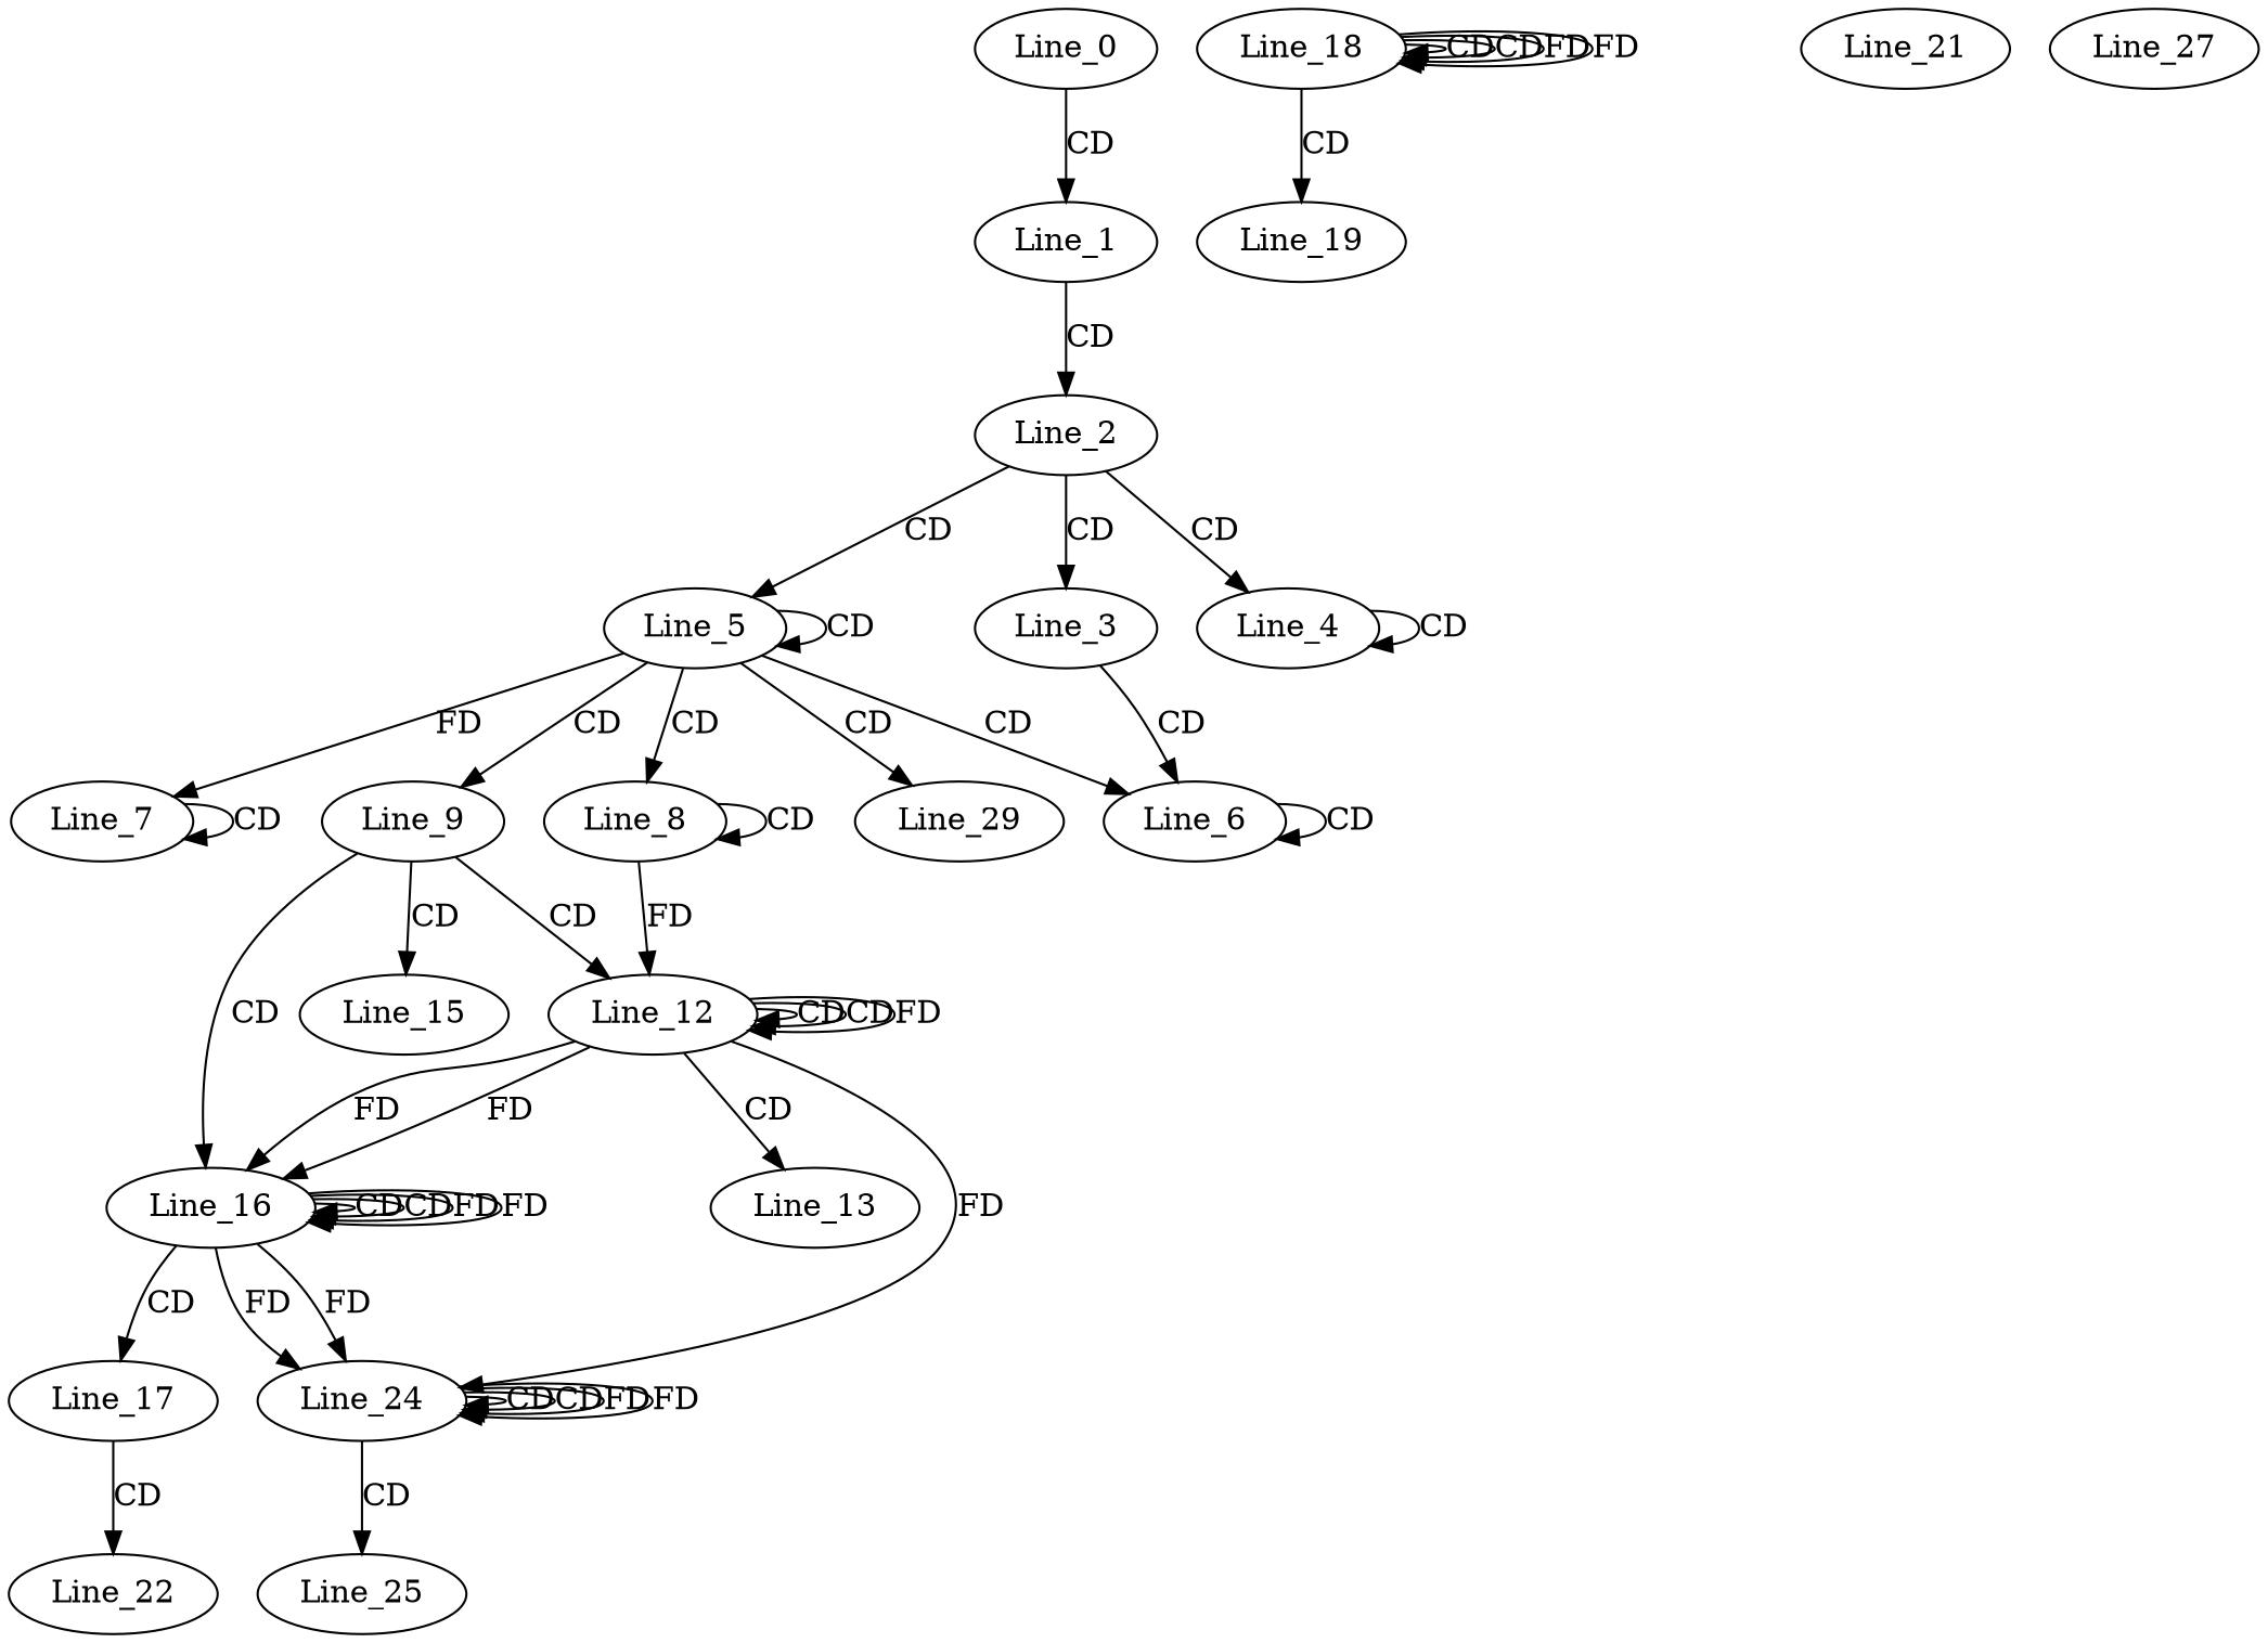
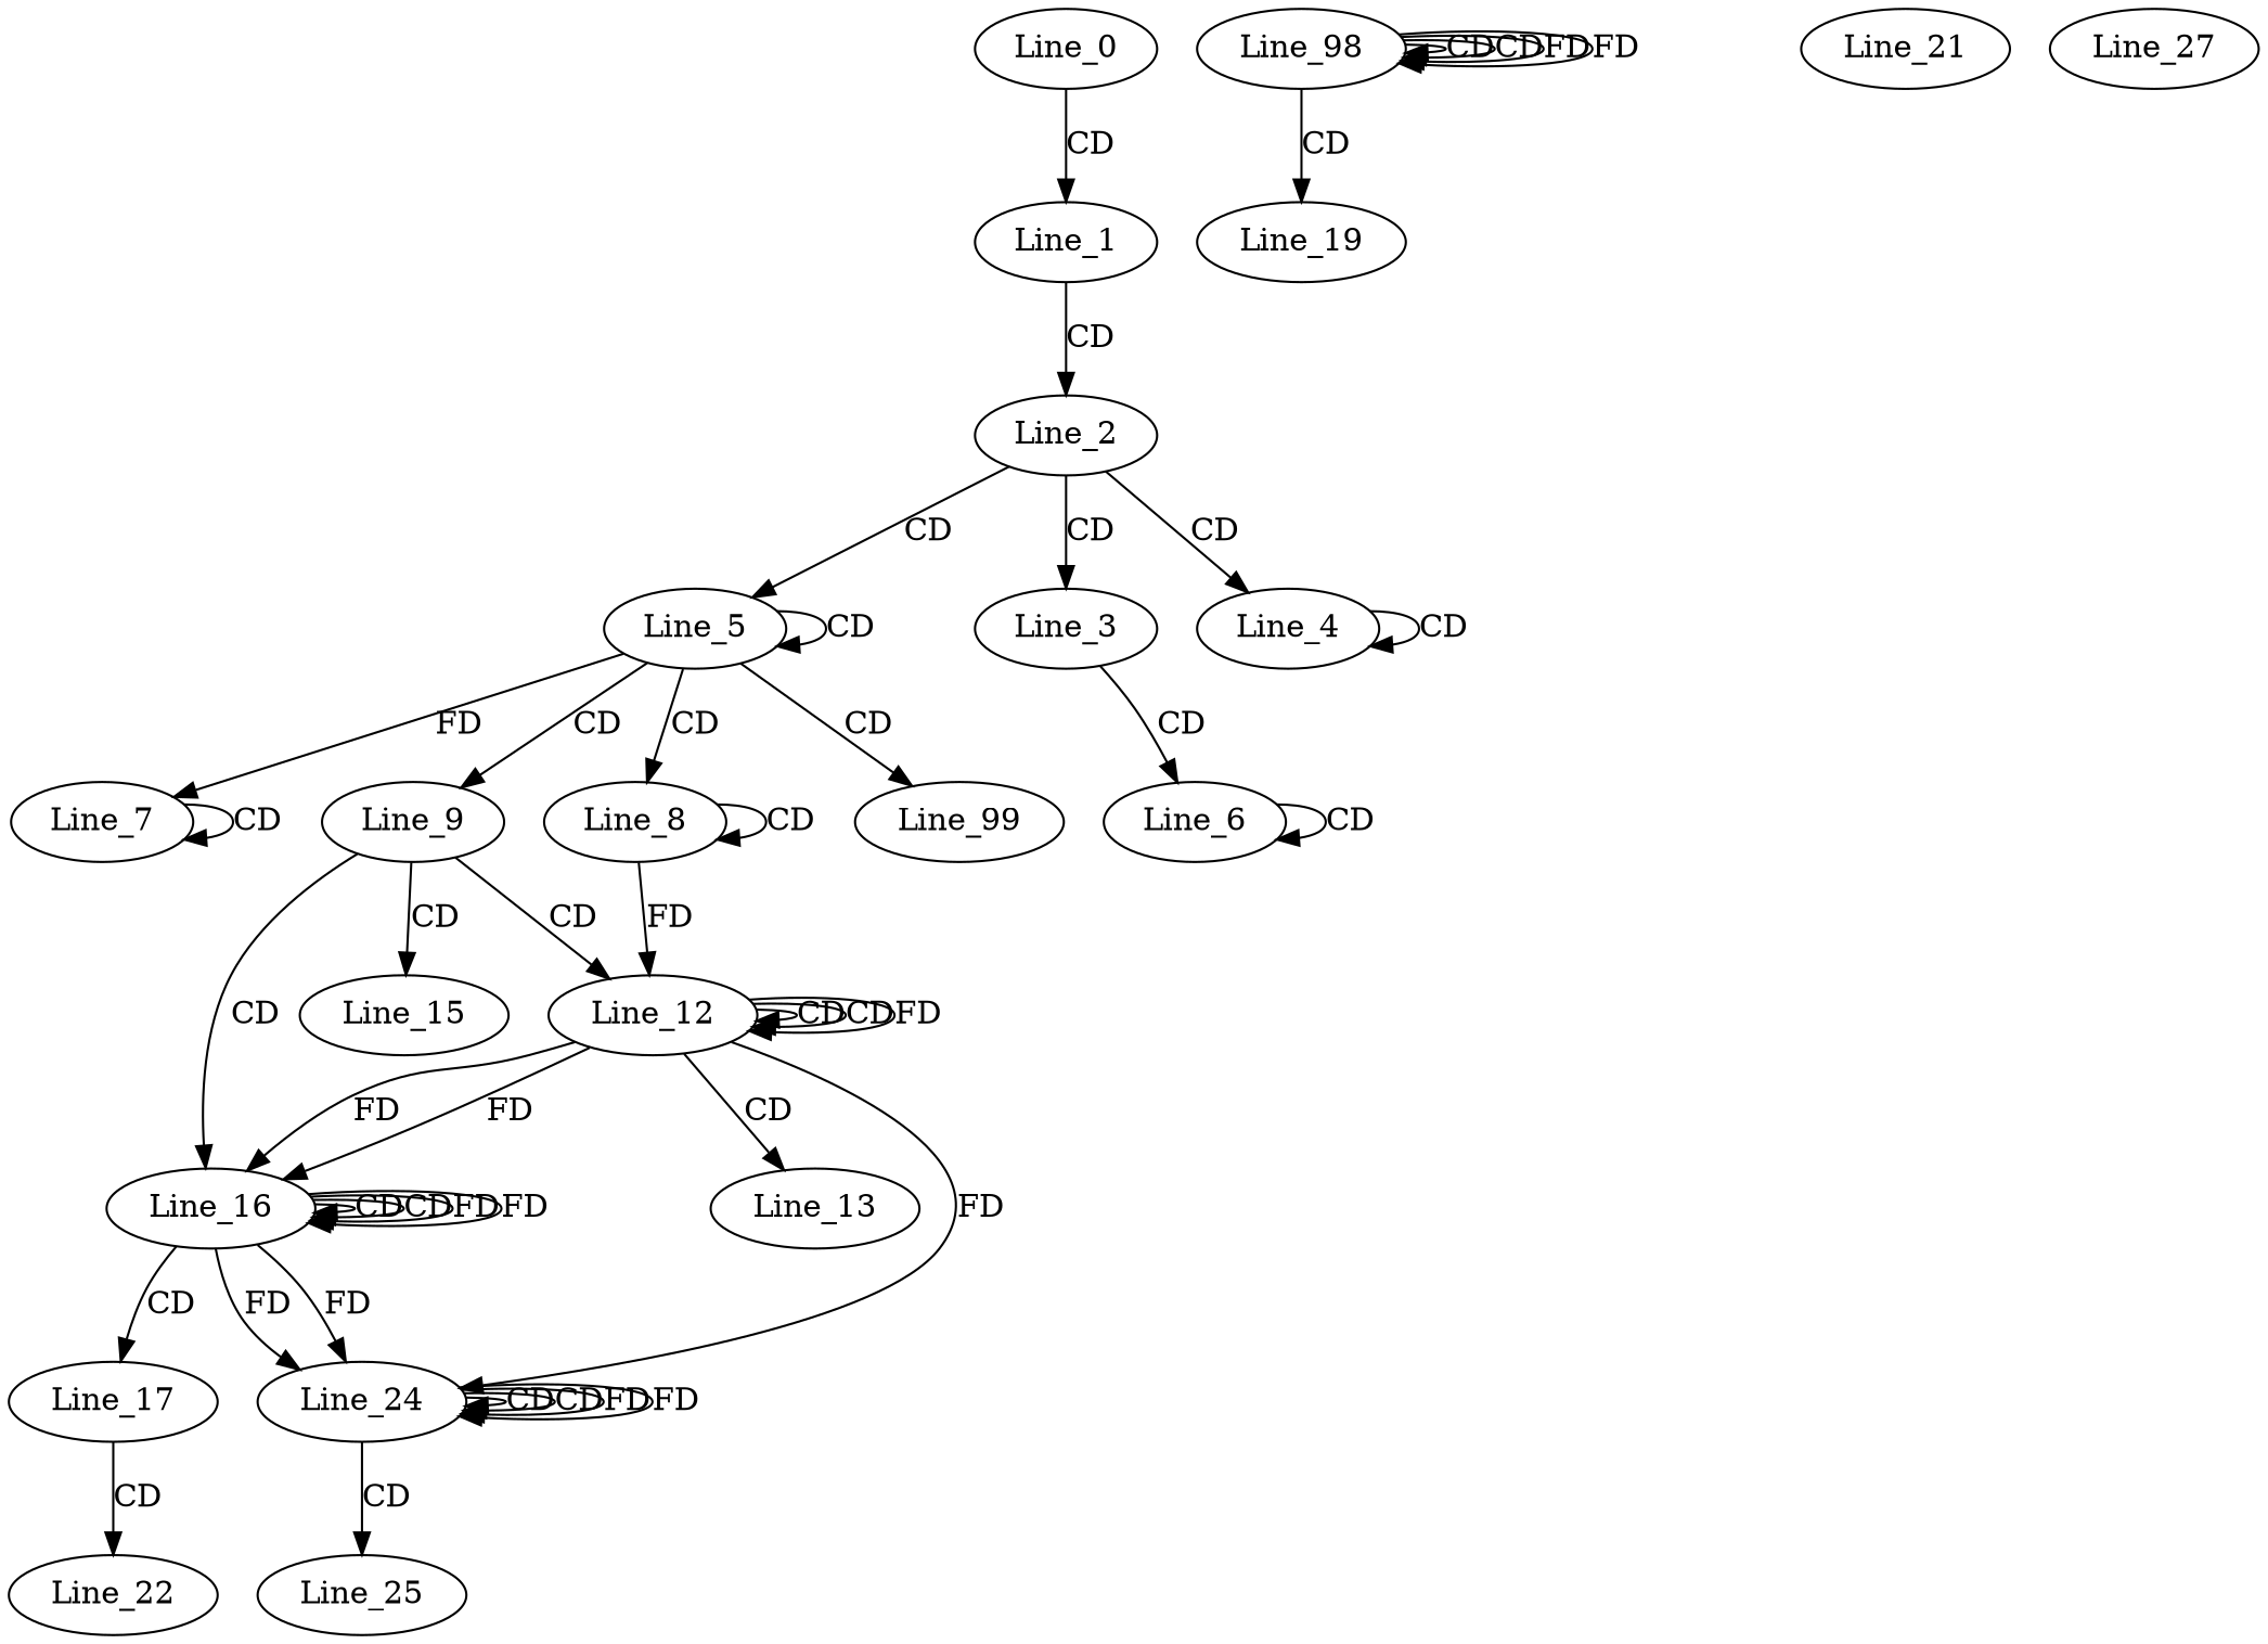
  digraph {
    Line_0
    Line_1
    Line_2
    Line_3
    Line_4
    Line_5
    Line_6
    Line_7
    Line_8
    Line_9
-   Line_29
+   Line_29 [label=Line_99]
    Line_12
    Line_15
    Line_16
    Line_13
    Line_24
    Line_17
    Line_25
    Line_22
-   Line_18
+   Line_18 [label=Line_98]
    Line_19
    Line_21
    Line_27
    Line_0 -> Line_1 [label=CD]
    Line_1 -> Line_2 [label=CD]
    Line_2 -> Line_3 [label=CD]
    Line_2 -> Line_4 [label=CD]
    Line_2 -> Line_5 [label=CD]
    Line_3 -> Line_6 [label=CD]
    Line_4 -> Line_4 [label=CD]
    Line_5 -> Line_5 [label=CD]
-   Line_5 -> Line_6 [label=CD]
    Line_5 -> Line_7 [label=FD]
    Line_5 -> Line_8 [label=CD]
    Line_5 -> Line_9 [label=CD]
    Line_5 -> Line_29 [label=CD]
    Line_6 -> Line_6 [label=CD]
    Line_7 -> Line_7 [label=CD]
    Line_8 -> Line_8 [label=CD]
    Line_8 -> Line_12 [label=FD]
    Line_9 -> Line_12 [label=CD]
    Line_9 -> Line_15 [label=CD]
    Line_9 -> Line_16 [label=CD]
    Line_12 -> Line_12 [label=CD]
    Line_12 -> Line_12 [label=CD]
    Line_12 -> Line_12 [label=FD]
    Line_12 -> Line_16 [label=FD]
    Line_12 -> Line_16 [label=FD]
    Line_12 -> Line_13 [label=CD]
    Line_12 -> Line_24 [label=FD]
    Line_16 -> Line_16 [label=CD]
    Line_16 -> Line_16 [label=CD]
    Line_16 -> Line_16 [label=FD]
    Line_16 -> Line_16 [label=FD]
    Line_16 -> Line_24 [label=FD]
    Line_16 -> Line_24 [label=FD]
    Line_16 -> Line_17 [label=CD]
    Line_24 -> Line_24 [label=CD]
    Line_24 -> Line_24 [label=CD]
    Line_24 -> Line_24 [label=FD]
    Line_24 -> Line_24 [label=FD]
    Line_24 -> Line_25 [label=CD]
    Line_17 -> Line_22 [label=CD]
    Line_18 -> Line_18 [label=CD]
    Line_18 -> Line_18 [label=CD]
    Line_18 -> Line_18 [label=FD]
    Line_18 -> Line_18 [label=FD]
    Line_18 -> Line_19 [label=CD]
  }
